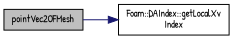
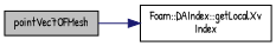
  digraph {
    rankdir=LR
    fontname="Patrick Hand"
    node [color=black fontname="Patrick Hand" fontsize=10 shape=record]
-   n1 [fillcolor=grey75 fontcolor=black height=0.2 label=pointVec2OFMesh style=filled width=0.4]
+   n1 [fillcolor=grey75 fontcolor=black height=0.2 label=pointVec7OFMesh style=filled width=0.4]
    n2 [height=0.2 label="Foam::DAIndex::getLocalXv\lIndex" width=0.4]
    n1 -> n2 [color=midnightblue fontname="Patrick Hand" fontsize=10 labelfontname=Helvetica labelfontsize=10 style=solid]
  }
